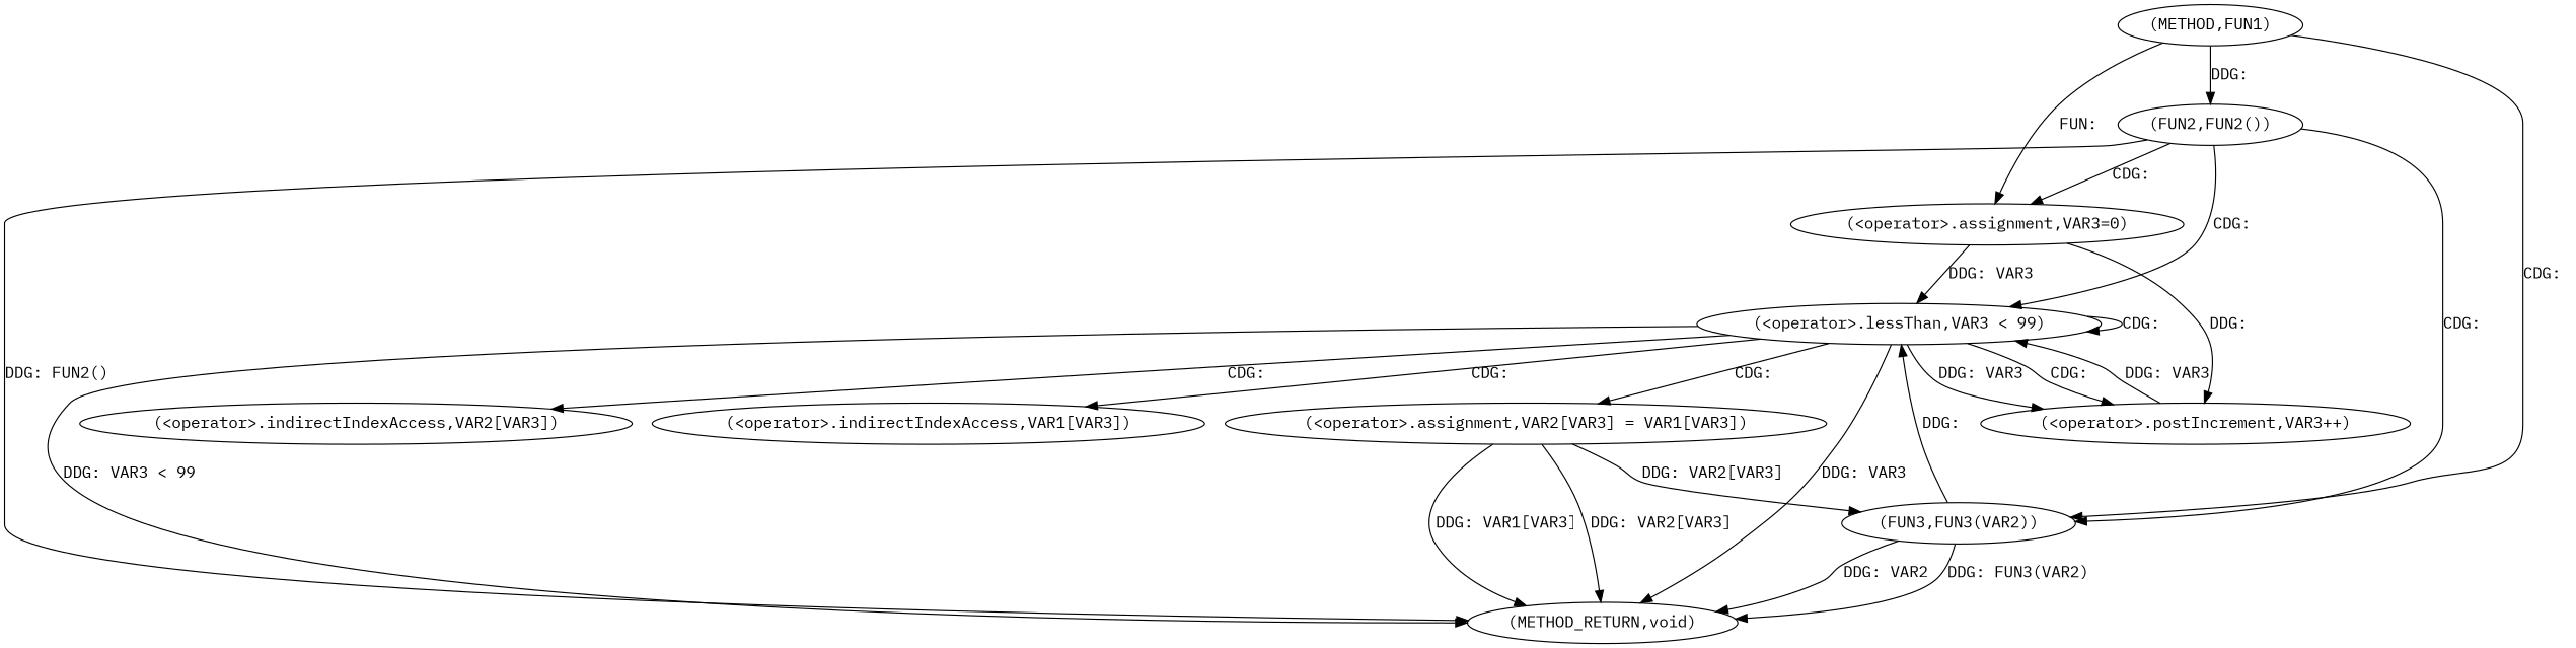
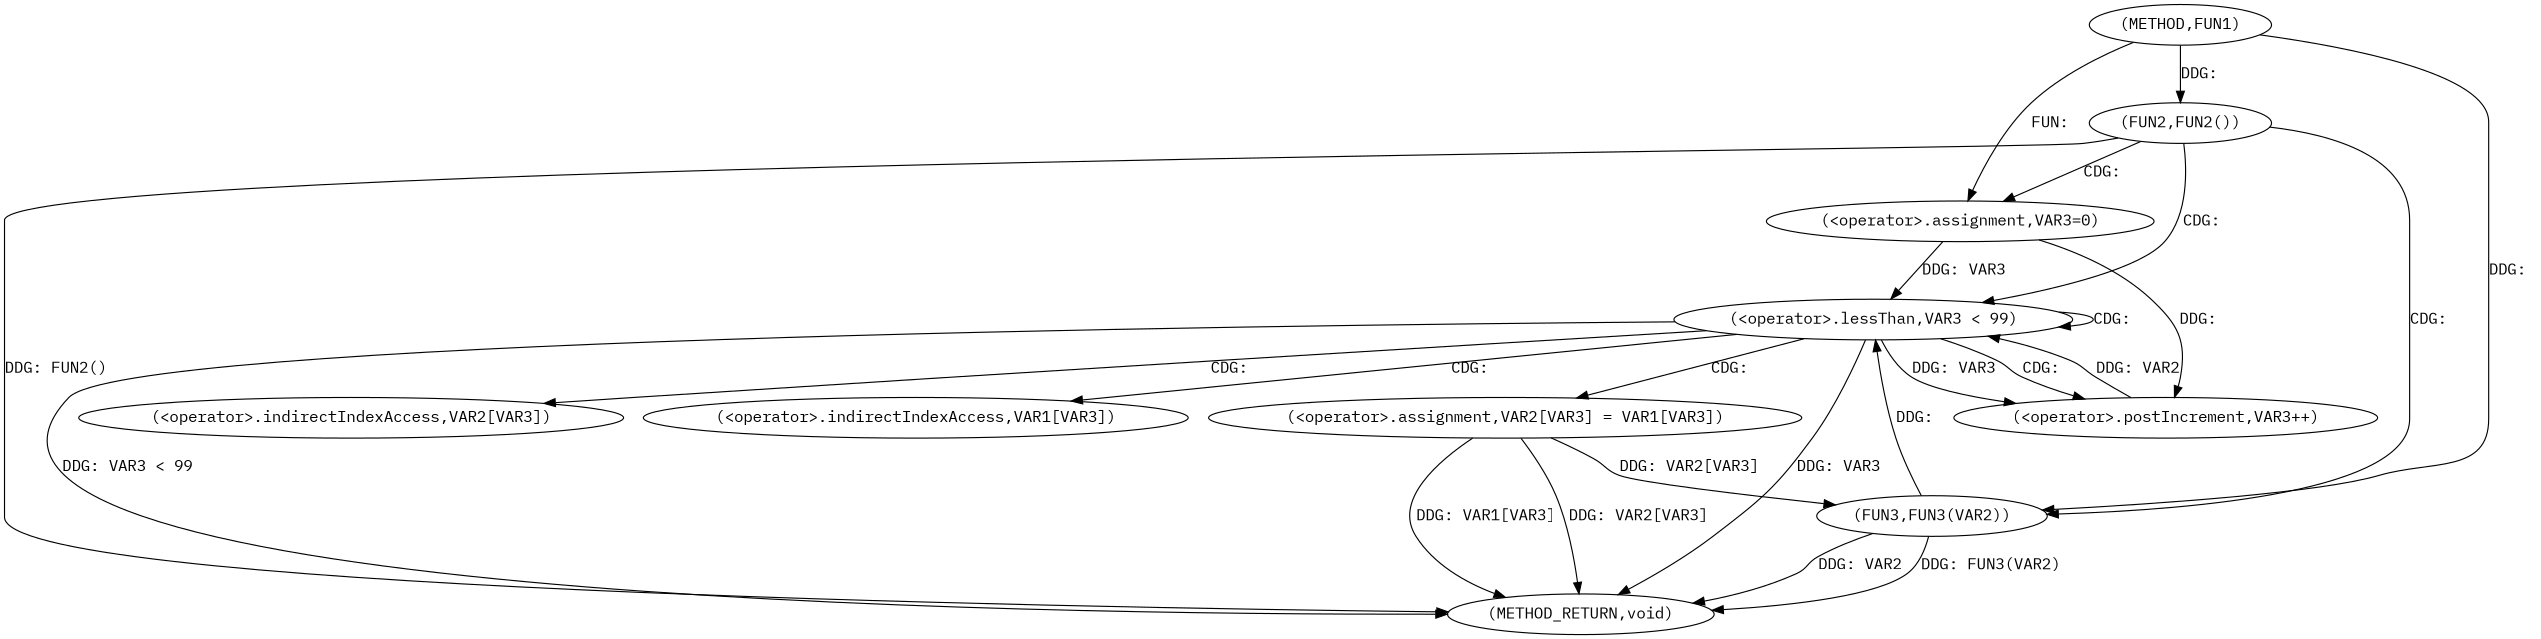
  digraph {
    fontname="IBM Plex Mono"
    node [fontname="IBM Plex Mono"]
    edge [fontname="IBM Plex Mono"]
    n1 [label="(METHOD,FUN1)"]
    n2 [label="(FUN2,FUN2())"]
    n3 [label="(<operator>.assignment,VAR3=0)"]
    n4 [label="(FUN3,FUN3(VAR2))"]
    n5 [label="(<operator>.lessThan,VAR3 < 99)"]
    n6 [label="(METHOD_RETURN,void)"]
    n7 [label="(<operator>.postIncrement,VAR3++)"]
    n8 [label="(<operator>.assignment,VAR2[VAR3] = VAR1[VAR3])"]
    n9 [label="(<operator>.indirectIndexAccess,VAR2[VAR3])"]
    n10 [label="(<operator>.indirectIndexAccess,VAR1[VAR3])"]
    n1 -> n2 [label="DDG: "]
    n1 -> n3 [label="FUN: "]
-   n1 -> n4 [label="CDG: "]
+   n1 -> n4 [label="DDG: "]
    n2 -> n3 [label="CDG: "]
    n2 -> n4 [label="CDG: "]
    n2 -> n5 [label="CDG: "]
    n2 -> n6 [label="DDG: FUN2()"]
    n3 -> n5 [label="DDG: VAR3"]
    n3 -> n7 [label="DDG: "]
    n4 -> n5 [label="DDG: "]
    n4 -> n6 [label="DDG: FUN3(VAR2)"]
    n4 -> n6 [label="DDG: VAR2"]
    n5 -> n5 [label="CDG: "]
    n5 -> n6 [label="DDG: VAR3"]
    n5 -> n6 [label="DDG: VAR3 < 99"]
    n5 -> n7 [label="DDG: VAR3"]
    n5 -> n7 [label="CDG: "]
    n5 -> n8 [label="CDG: "]
    n5 -> n9 [label="CDG: "]
    n5 -> n10 [label="CDG: "]
-   n7 -> n5 [label="DDG: VAR3"]
+   n7 -> n5 [label="DDG: VAR2"]
    n8 -> n4 [label="DDG: VAR2[VAR3]"]
    n8 -> n6 [label="DDG: VAR1[VAR3]"]
    n8 -> n6 [label="DDG: VAR2[VAR3]"]
  }
